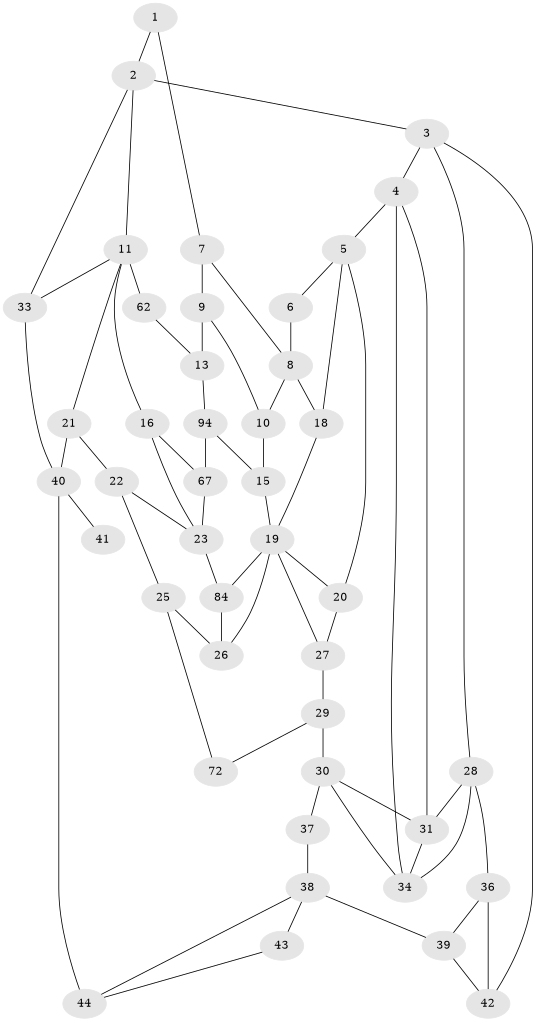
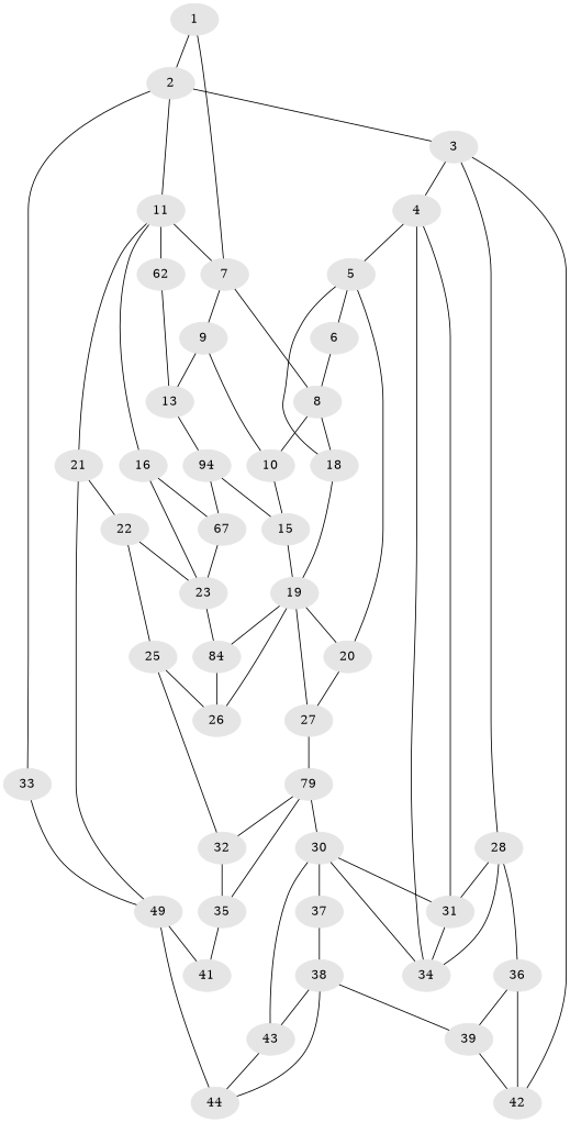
  graph {
    node [color=gray90 style=filled]
    edge [weight=1.0]
    1
    2
    7
    3
    11
    33
    8
    9
    4
    28
    42
    n12 [label=62]
    16
    21
-   40
+   40 [label=49]
    5
    31
    34
    36
    6
    18
    20
    19
    27
    10
    13
    15
    n28 [label=94]
    n29 [label=67]
    23
    22
    n32 [label=84]
    26
-   29
+   29 [label=79]
    25
    41
    44
-   32 [label=72]
+   32
+   35
    30
    39
    37
    43
    38
    1 -- 2
    1 -- 7
    2 -- 3
    2 -- 11
    2 -- 33
    7 -- 8
    7 -- 9
    3 -- 4
    3 -- 28
    3 -- 42
-   11 -- 33
+   11 -- 7
    11 -- n12 [weight=2.0]
    11 -- 16
    11 -- 21
    33 -- 40
    8 -- 18
    8 -- 10
    9 -- 10
    9 -- 13
    4 -- 5 [weight=2.0]
    4 -- 31
    4 -- 34
    28 -- 31
    28 -- 34
    28 -- 36 [weight=2.0]
    n12 -- 13
    16 -- n29
    16 -- 23
    21 -- 40
    21 -- 22
    40 -- 41 [weight=2.0]
    40 -- 44 [weight=2.0]
    5 -- 6 [weight=2.0]
    5 -- 18
    5 -- 20
    31 -- 34
    36 -- 42 [weight=2.0]
    36 -- 39 [weight=2.0]
    6 -- 8
    18 -- 19
    20 -- 27
    19 -- 20
    19 -- 27
    19 -- n32
    19 -- 26
    27 -- 29 [weight=2.0]
    10 -- 15
    13 -- n28
    15 -- 19
    n28 -- 15
    n28 -- n29
    n29 -- 23
    23 -- n32
    22 -- 23
    22 -- 25
    n32 -- 26
    29 -- 32
+   29 -- 35
    29 -- 30 [weight=2.0]
    25 -- 26
    25 -- 32
+   32 -- 35
+   35 -- 41
    30 -- 31
    30 -- 34
    30 -- 37
+   30 -- 43
    39 -- 42
    37 -- 38 [weight=2.0]
    43 -- 44
    38 -- 44
    38 -- 39 [weight=2.0]
    38 -- 43
  }
